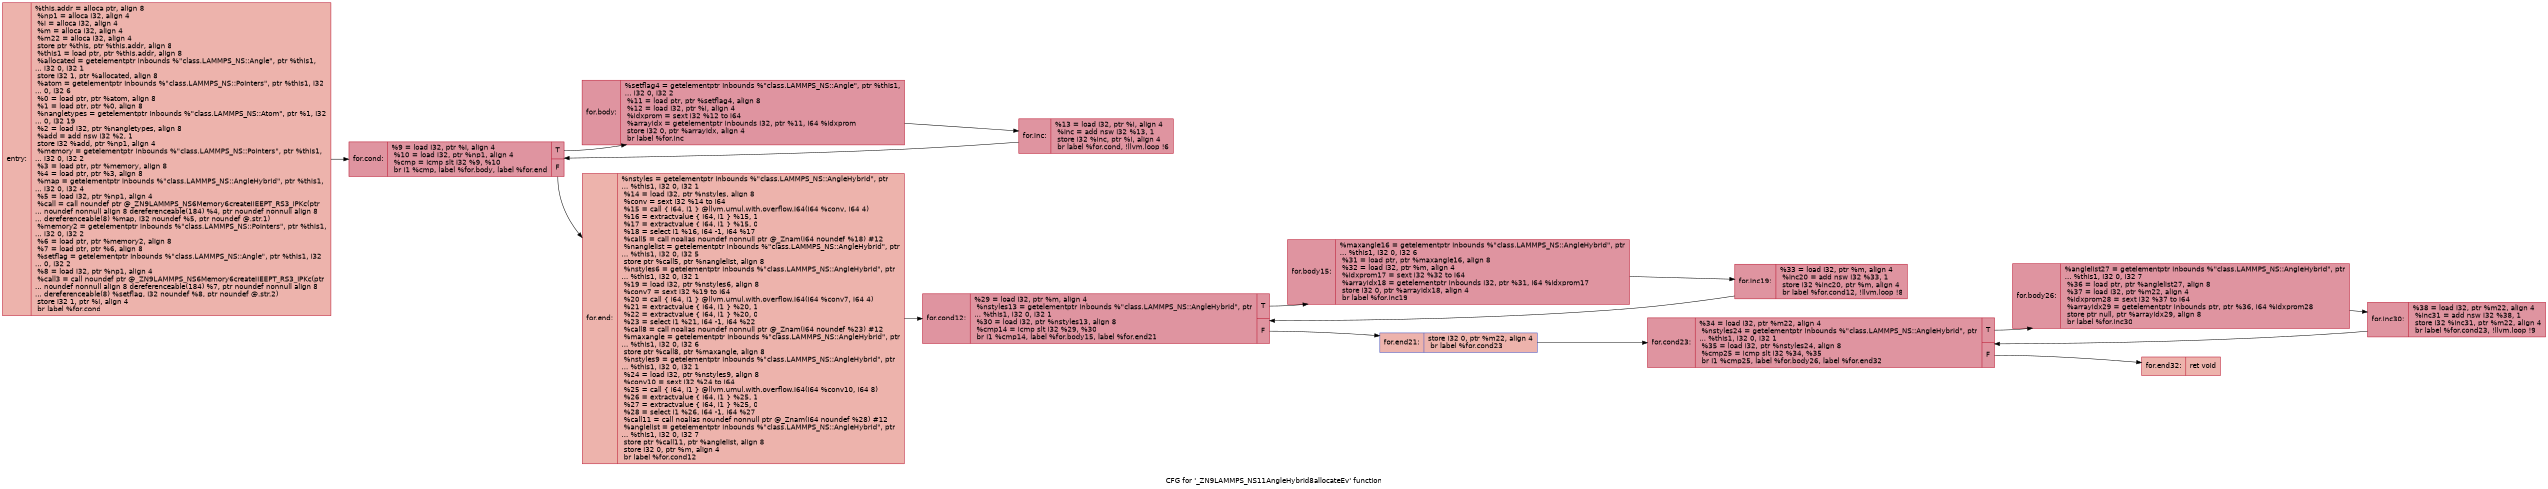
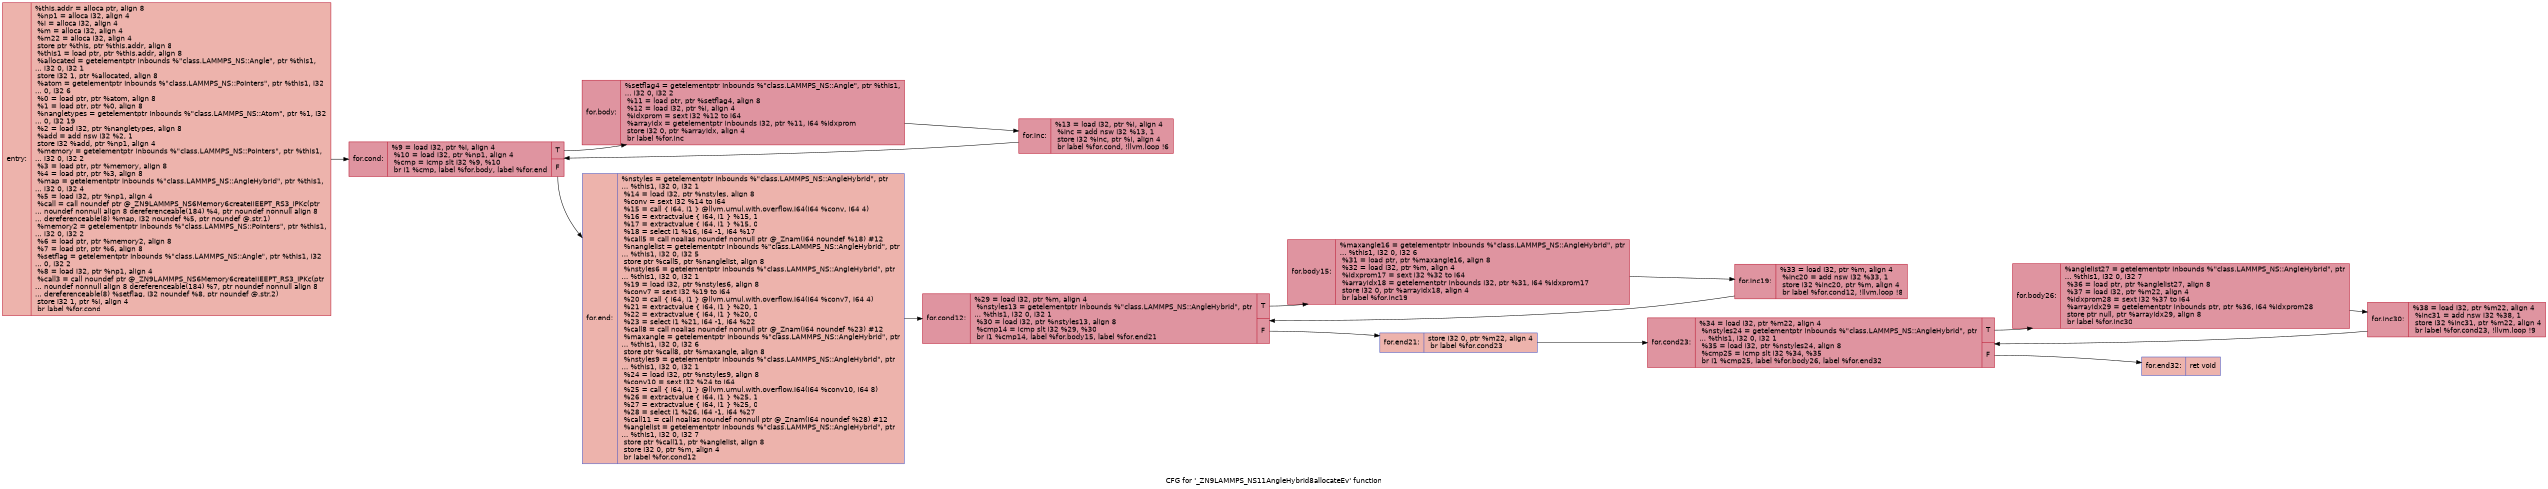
  digraph {
    fontname="DejaVu Sans"
    label="CFG for '_ZN9LAMMPS_NS11AngleHybrid8allocateEv' function"
    rankdir=LR
    node [color="#b70d28ff" fillcolor="#b70d2870" fontname="DejaVu Sans" shape=record style=filled]
    edge [fontname="DejaVu Sans"]
    n1 [fillcolor="#d6524470" label="{entry:\l|  %this.addr = alloca ptr, align 8\l  %np1 = alloca i32, align 4\l  %i = alloca i32, align 4\l  %m = alloca i32, align 4\l  %m22 = alloca i32, align 4\l  store ptr %this, ptr %this.addr, align 8\l  %this1 = load ptr, ptr %this.addr, align 8\l  %allocated = getelementptr inbounds %\"class.LAMMPS_NS::Angle\", ptr %this1,\l... i32 0, i32 1\l  store i32 1, ptr %allocated, align 8\l  %atom = getelementptr inbounds %\"class.LAMMPS_NS::Pointers\", ptr %this1, i32\l... 0, i32 6\l  %0 = load ptr, ptr %atom, align 8\l  %1 = load ptr, ptr %0, align 8\l  %nangletypes = getelementptr inbounds %\"class.LAMMPS_NS::Atom\", ptr %1, i32\l... 0, i32 19\l  %2 = load i32, ptr %nangletypes, align 8\l  %add = add nsw i32 %2, 1\l  store i32 %add, ptr %np1, align 4\l  %memory = getelementptr inbounds %\"class.LAMMPS_NS::Pointers\", ptr %this1,\l... i32 0, i32 2\l  %3 = load ptr, ptr %memory, align 8\l  %4 = load ptr, ptr %3, align 8\l  %map = getelementptr inbounds %\"class.LAMMPS_NS::AngleHybrid\", ptr %this1,\l... i32 0, i32 4\l  %5 = load i32, ptr %np1, align 4\l  %call = call noundef ptr @_ZN9LAMMPS_NS6Memory6createIiEEPT_RS3_iPKc(ptr\l... noundef nonnull align 8 dereferenceable(184) %4, ptr noundef nonnull align 8\l... dereferenceable(8) %map, i32 noundef %5, ptr noundef @.str.1)\l  %memory2 = getelementptr inbounds %\"class.LAMMPS_NS::Pointers\", ptr %this1,\l... i32 0, i32 2\l  %6 = load ptr, ptr %memory2, align 8\l  %7 = load ptr, ptr %6, align 8\l  %setflag = getelementptr inbounds %\"class.LAMMPS_NS::Angle\", ptr %this1, i32\l... 0, i32 2\l  %8 = load i32, ptr %np1, align 4\l  %call3 = call noundef ptr @_ZN9LAMMPS_NS6Memory6createIiEEPT_RS3_iPKc(ptr\l... noundef nonnull align 8 dereferenceable(184) %7, ptr noundef nonnull align 8\l... dereferenceable(8) %setflag, i32 noundef %8, ptr noundef @.str.2)\l  store i32 1, ptr %i, align 4\l  br label %for.cond\l}"]
    n2 [label="{for.cond:\l|  %9 = load i32, ptr %i, align 4\l  %10 = load i32, ptr %np1, align 4\l  %cmp = icmp slt i32 %9, %10\l  br i1 %cmp, label %for.body, label %for.end\l|{<s0>T|<s1>F}}"]
    n3 [label="{for.body:\l|  %setflag4 = getelementptr inbounds %\"class.LAMMPS_NS::Angle\", ptr %this1,\l... i32 0, i32 2\l  %11 = load ptr, ptr %setflag4, align 8\l  %12 = load i32, ptr %i, align 4\l  %idxprom = sext i32 %12 to i64\l  %arrayidx = getelementptr inbounds i32, ptr %11, i64 %idxprom\l  store i32 0, ptr %arrayidx, align 4\l  br label %for.inc\l}"]
-   n4 [fillcolor="#d6524470" label="{for.end:\l|  %nstyles = getelementptr inbounds %\"class.LAMMPS_NS::AngleHybrid\", ptr\l... %this1, i32 0, i32 1\l  %14 = load i32, ptr %nstyles, align 8\l  %conv = sext i32 %14 to i64\l  %15 = call \{ i64, i1 \} @llvm.umul.with.overflow.i64(i64 %conv, i64 4)\l  %16 = extractvalue \{ i64, i1 \} %15, 1\l  %17 = extractvalue \{ i64, i1 \} %15, 0\l  %18 = select i1 %16, i64 -1, i64 %17\l  %call5 = call noalias noundef nonnull ptr @_Znam(i64 noundef %18) #12\l  %nanglelist = getelementptr inbounds %\"class.LAMMPS_NS::AngleHybrid\", ptr\l... %this1, i32 0, i32 5\l  store ptr %call5, ptr %nanglelist, align 8\l  %nstyles6 = getelementptr inbounds %\"class.LAMMPS_NS::AngleHybrid\", ptr\l... %this1, i32 0, i32 1\l  %19 = load i32, ptr %nstyles6, align 8\l  %conv7 = sext i32 %19 to i64\l  %20 = call \{ i64, i1 \} @llvm.umul.with.overflow.i64(i64 %conv7, i64 4)\l  %21 = extractvalue \{ i64, i1 \} %20, 1\l  %22 = extractvalue \{ i64, i1 \} %20, 0\l  %23 = select i1 %21, i64 -1, i64 %22\l  %call8 = call noalias noundef nonnull ptr @_Znam(i64 noundef %23) #12\l  %maxangle = getelementptr inbounds %\"class.LAMMPS_NS::AngleHybrid\", ptr\l... %this1, i32 0, i32 6\l  store ptr %call8, ptr %maxangle, align 8\l  %nstyles9 = getelementptr inbounds %\"class.LAMMPS_NS::AngleHybrid\", ptr\l... %this1, i32 0, i32 1\l  %24 = load i32, ptr %nstyles9, align 8\l  %conv10 = sext i32 %24 to i64\l  %25 = call \{ i64, i1 \} @llvm.umul.with.overflow.i64(i64 %conv10, i64 8)\l  %26 = extractvalue \{ i64, i1 \} %25, 1\l  %27 = extractvalue \{ i64, i1 \} %25, 0\l  %28 = select i1 %26, i64 -1, i64 %27\l  %call11 = call noalias noundef nonnull ptr @_Znam(i64 noundef %28) #12\l  %anglelist = getelementptr inbounds %\"class.LAMMPS_NS::AngleHybrid\", ptr\l... %this1, i32 0, i32 7\l  store ptr %call11, ptr %anglelist, align 8\l  store i32 0, ptr %m, align 4\l  br label %for.cond12\l}"]
+   n4 [color="#3d50c3ff" fillcolor="#d6524470" label="{for.end:\l|  %nstyles = getelementptr inbounds %\"class.LAMMPS_NS::AngleHybrid\", ptr\l... %this1, i32 0, i32 1\l  %14 = load i32, ptr %nstyles, align 8\l  %conv = sext i32 %14 to i64\l  %15 = call \{ i64, i1 \} @llvm.umul.with.overflow.i64(i64 %conv, i64 4)\l  %16 = extractvalue \{ i64, i1 \} %15, 1\l  %17 = extractvalue \{ i64, i1 \} %15, 0\l  %18 = select i1 %16, i64 -1, i64 %17\l  %call5 = call noalias noundef nonnull ptr @_Znam(i64 noundef %18) #12\l  %nanglelist = getelementptr inbounds %\"class.LAMMPS_NS::AngleHybrid\", ptr\l... %this1, i32 0, i32 5\l  store ptr %call5, ptr %nanglelist, align 8\l  %nstyles6 = getelementptr inbounds %\"class.LAMMPS_NS::AngleHybrid\", ptr\l... %this1, i32 0, i32 1\l  %19 = load i32, ptr %nstyles6, align 8\l  %conv7 = sext i32 %19 to i64\l  %20 = call \{ i64, i1 \} @llvm.umul.with.overflow.i64(i64 %conv7, i64 4)\l  %21 = extractvalue \{ i64, i1 \} %20, 1\l  %22 = extractvalue \{ i64, i1 \} %20, 0\l  %23 = select i1 %21, i64 -1, i64 %22\l  %call8 = call noalias noundef nonnull ptr @_Znam(i64 noundef %23) #12\l  %maxangle = getelementptr inbounds %\"class.LAMMPS_NS::AngleHybrid\", ptr\l... %this1, i32 0, i32 6\l  store ptr %call8, ptr %maxangle, align 8\l  %nstyles9 = getelementptr inbounds %\"class.LAMMPS_NS::AngleHybrid\", ptr\l... %this1, i32 0, i32 1\l  %24 = load i32, ptr %nstyles9, align 8\l  %conv10 = sext i32 %24 to i64\l  %25 = call \{ i64, i1 \} @llvm.umul.with.overflow.i64(i64 %conv10, i64 8)\l  %26 = extractvalue \{ i64, i1 \} %25, 1\l  %27 = extractvalue \{ i64, i1 \} %25, 0\l  %28 = select i1 %26, i64 -1, i64 %27\l  %call11 = call noalias noundef nonnull ptr @_Znam(i64 noundef %28) #12\l  %anglelist = getelementptr inbounds %\"class.LAMMPS_NS::AngleHybrid\", ptr\l... %this1, i32 0, i32 7\l  store ptr %call11, ptr %anglelist, align 8\l  store i32 0, ptr %m, align 4\l  br label %for.cond12\l}"]
    n5 [label="{for.inc:\l|  %13 = load i32, ptr %i, align 4\l  %inc = add nsw i32 %13, 1\l  store i32 %inc, ptr %i, align 4\l  br label %for.cond, !llvm.loop !6\l}"]
    n6 [label="{for.cond12:\l|  %29 = load i32, ptr %m, align 4\l  %nstyles13 = getelementptr inbounds %\"class.LAMMPS_NS::AngleHybrid\", ptr\l... %this1, i32 0, i32 1\l  %30 = load i32, ptr %nstyles13, align 8\l  %cmp14 = icmp slt i32 %29, %30\l  br i1 %cmp14, label %for.body15, label %for.end21\l|{<s0>T|<s1>F}}"]
    n7 [label="{for.body15:\l|  %maxangle16 = getelementptr inbounds %\"class.LAMMPS_NS::AngleHybrid\", ptr\l... %this1, i32 0, i32 6\l  %31 = load ptr, ptr %maxangle16, align 8\l  %32 = load i32, ptr %m, align 4\l  %idxprom17 = sext i32 %32 to i64\l  %arrayidx18 = getelementptr inbounds i32, ptr %31, i64 %idxprom17\l  store i32 0, ptr %arrayidx18, align 4\l  br label %for.inc19\l}"]
    n8 [color="#3d50c3ff" fillcolor="#d6524470" label="{for.end21:\l|  store i32 0, ptr %m22, align 4\l  br label %for.cond23\l}"]
    n9 [label="{for.inc19:\l|  %33 = load i32, ptr %m, align 4\l  %inc20 = add nsw i32 %33, 1\l  store i32 %inc20, ptr %m, align 4\l  br label %for.cond12, !llvm.loop !8\l}"]
    n10 [label="{for.cond23:\l|  %34 = load i32, ptr %m22, align 4\l  %nstyles24 = getelementptr inbounds %\"class.LAMMPS_NS::AngleHybrid\", ptr\l... %this1, i32 0, i32 1\l  %35 = load i32, ptr %nstyles24, align 8\l  %cmp25 = icmp slt i32 %34, %35\l  br i1 %cmp25, label %for.body26, label %for.end32\l|{<s0>T|<s1>F}}"]
    n11 [label="{for.body26:\l|  %anglelist27 = getelementptr inbounds %\"class.LAMMPS_NS::AngleHybrid\", ptr\l... %this1, i32 0, i32 7\l  %36 = load ptr, ptr %anglelist27, align 8\l  %37 = load i32, ptr %m22, align 4\l  %idxprom28 = sext i32 %37 to i64\l  %arrayidx29 = getelementptr inbounds ptr, ptr %36, i64 %idxprom28\l  store ptr null, ptr %arrayidx29, align 8\l  br label %for.inc30\l}"]
-   n12 [fillcolor="#d6524470" label="{for.end32:\l|  ret void\l}"]
+   n12 [color="#3d50c3ff" fillcolor="#d6524470" label="{for.end32:\l|  ret void\l}"]
    n13 [label="{for.inc30:\l|  %38 = load i32, ptr %m22, align 4\l  %inc31 = add nsw i32 %38, 1\l  store i32 %inc31, ptr %m22, align 4\l  br label %for.cond23, !llvm.loop !9\l}"]
    n1 -> n2
    n2 -> n3 [tailport=s0]
    n2 -> n4 [tailport=s1]
    n3 -> n5
    n4 -> n6
    n5 -> n2
    n6 -> n7 [tailport=s0]
    n6 -> n8 [tailport=s1]
    n7 -> n9
    n8 -> n10
    n9 -> n6
    n10 -> n11 [tailport=s0]
    n10 -> n12 [tailport=s1]
    n11 -> n13
    n13 -> n10
  }
